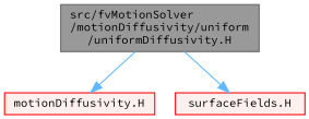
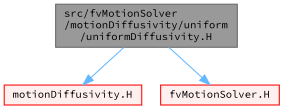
  digraph {
    fontname="Source Code Pro"
    node [color=red fillcolor="#FFF0F0" fontname="Source Code Pro" fontsize=10 shape=box style=filled]
    edge [color=steelblue1 fontname="Source Code Pro" fontsize=10 labelfontname=Helvetica labelfontsize=10 style=solid]
    n1 [color=gray40 fillcolor=grey60 fontcolor=black height=0.2 label="src/fvMotionSolver\l/motionDiffusivity/uniform\l/uniformDiffusivity.H" width=0.4]
    n2 [height=0.2 label="motionDiffusivity.H" width=0.4]
-   n3 [height=0.2 label="surfaceFields.H" width=0.4]
+   n3 [height=0.2 label="fvMotionSolver.H" width=0.4]
    n1 -> n2
    n1 -> n3
  }
